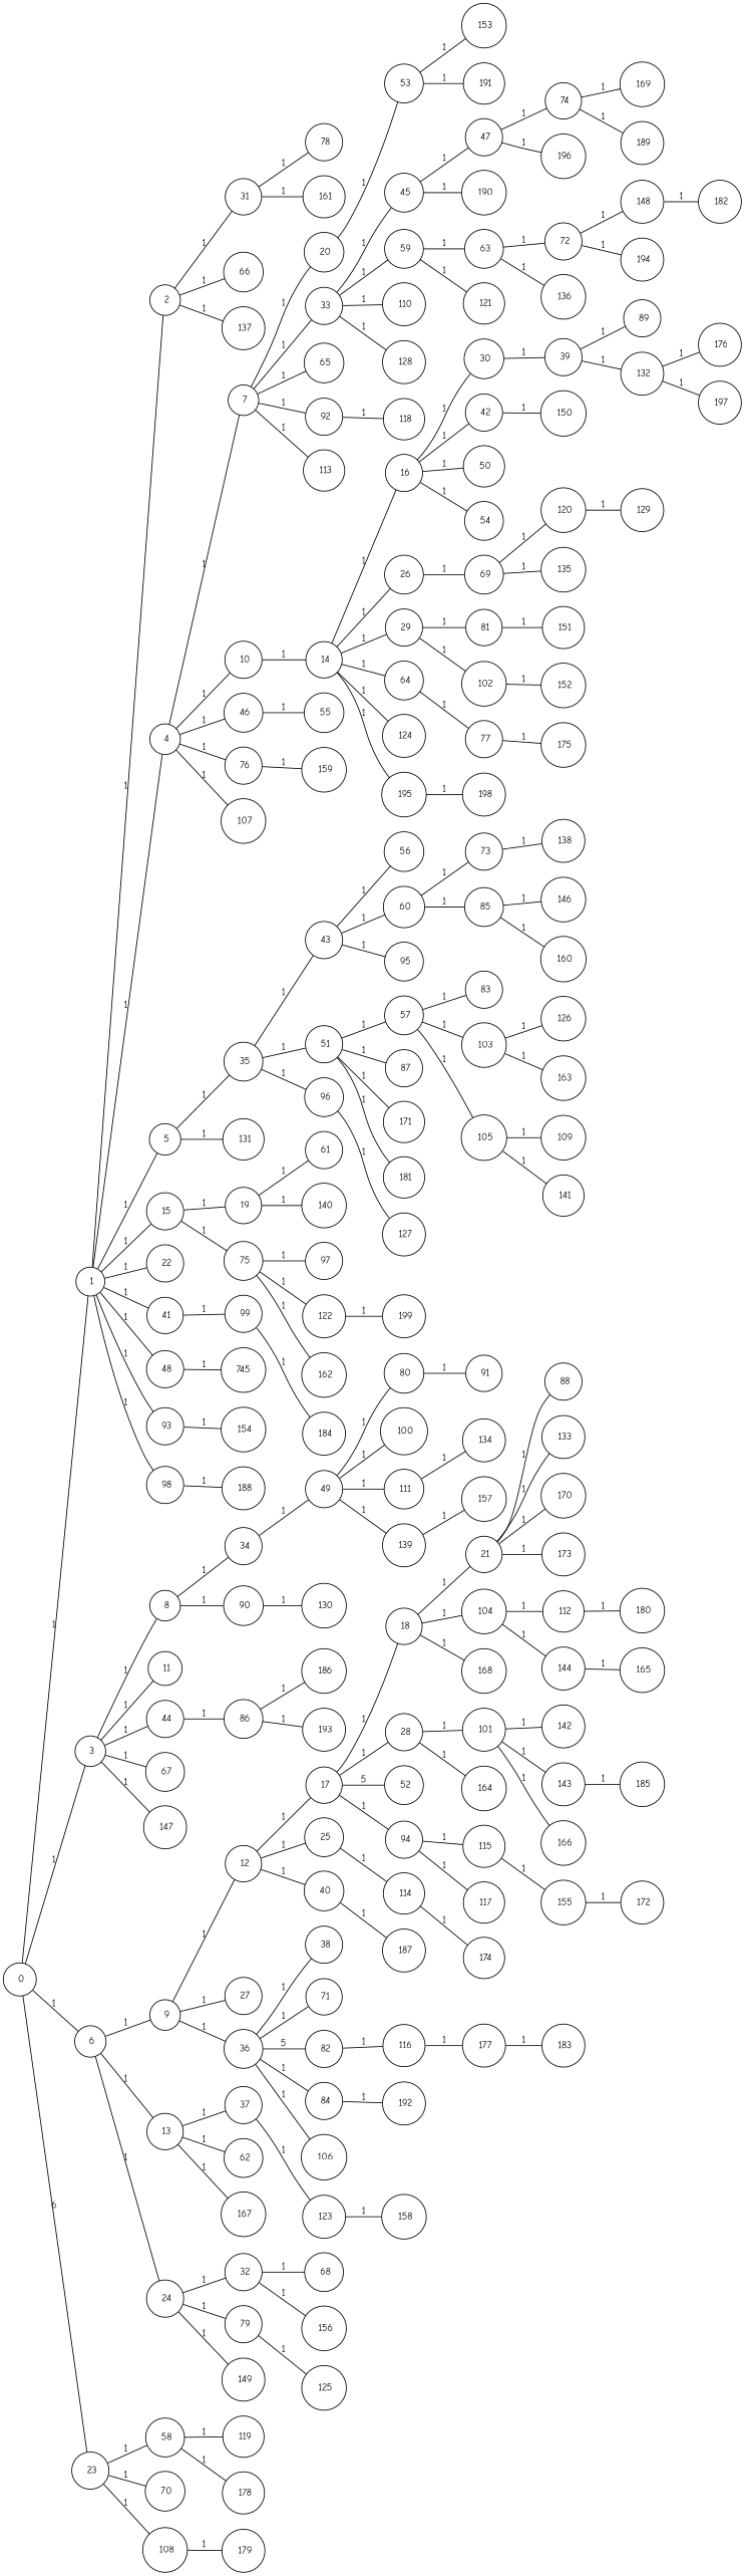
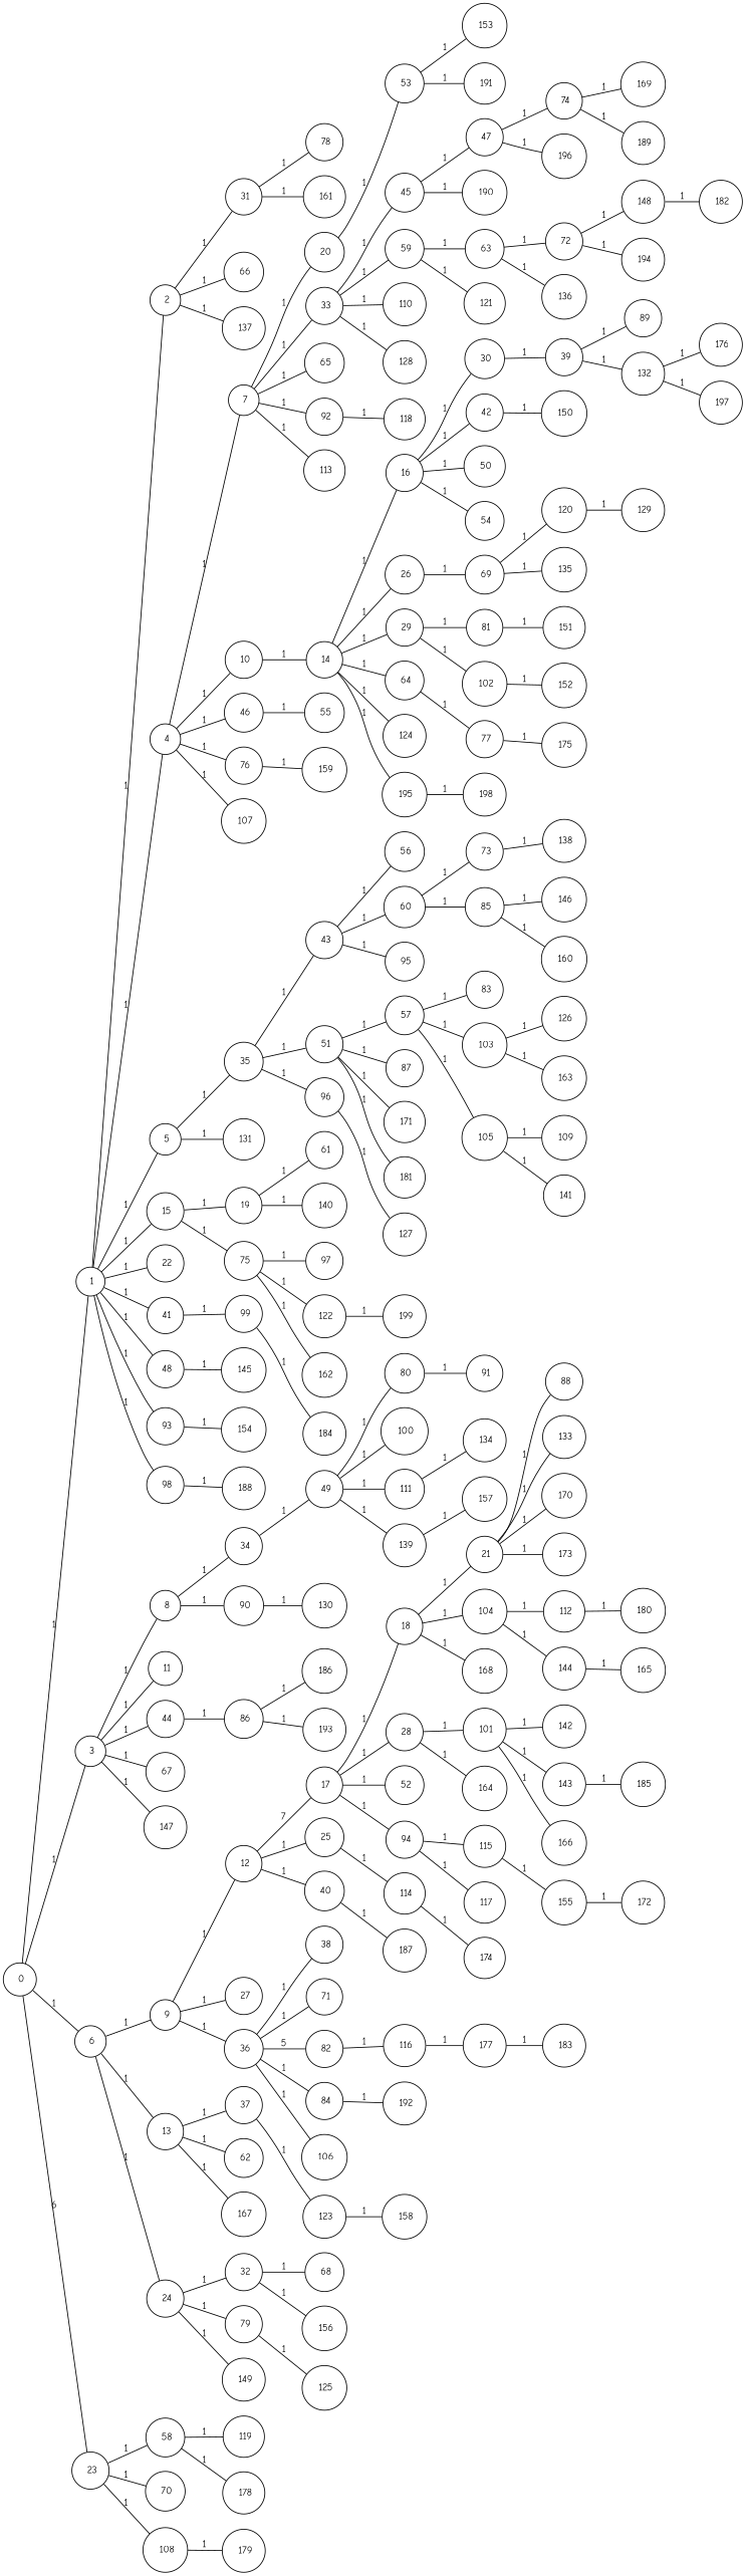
  graph {
    fixedsize="true;"
    fontname="Comic Neue"
    rankdir=LR
    node [color=black fontname="Comic Neue" fontsize=12 hight=.12 shape=circle]
    edge [fontname="Comic Neue" fontsize=12]
    n1 [label=" 0" width=.12]
    n2 [label=" 1" width=.12]
    n3 [label=" 3" width=.12]
    n4 [label=" 6" width=.12]
    n5 [label=" 23" width=.12]
    n6 [label=" 2" width=.12]
    n7 [label=" 4" width=.12]
    n8 [label=" 5" width=.12]
    n9 [label=" 15" width=.12]
    n10 [label=" 22" width=.12]
    n11 [label=" 41" width=.12]
    n12 [label=" 48" width=.12]
    n13 [label=" 93" width=.12]
    n14 [label=" 98" width=.12]
    n15 [label=" 8" width=.12]
    n16 [label=" 11" width=.12]
    n17 [label=" 44" width=.12]
    n18 [label=" 67" width=.12]
    n19 [label=" 147" width=.12]
    n20 [label=" 9" width=.12]
    n21 [label=" 13" width=.12]
    n22 [label=" 24" width=.12]
    n23 [label=" 58" width=.12]
    n24 [label=" 70" width=.12]
    n25 [label=" 108" width=.12]
    n26 [label=" 31" width=.12]
    n27 [label=" 66" width=.12]
    n28 [label=" 137" width=.12]
    n29 [label=" 7" width=.12]
    n30 [label=" 10" width=.12]
    n31 [label=" 46" width=.12]
    n32 [label=" 76" width=.12]
    n33 [label=" 107" width=.12]
    n34 [label=" 35" width=.12]
    n35 [label=" 131" width=.12]
    n36 [label=" 19" width=.12]
    n37 [label=" 75" width=.12]
    n38 [label=" 99" width=.12]
-   n39 [label=745 width=.12]
+   n39 [label=" 145" width=.12]
    n40 [label=" 154" width=.12]
    n41 [label=" 188" width=.12]
    n42 [label=" 78" width=.12]
    n43 [label=" 161" width=.12]
    n44 [label=" 34" width=.12]
    n45 [label=" 90" width=.12]
    n46 [label=" 86" width=.12]
    n47 [label=" 20" width=.12]
    n48 [label=" 33" width=.12]
    n49 [label=" 65" width=.12]
    n50 [label=" 92" width=.12]
    n51 [label=" 113" width=.12]
    n52 [label=" 14" width=.12]
    n53 [label=" 55" width=.12]
    n54 [label=" 159" width=.12]
    n55 [label=" 43" width=.12]
    n56 [label=" 51" width=.12]
    n57 [label=" 96" width=.12]
    n58 [label=" 12" width=.12]
    n59 [label=" 27" width=.12]
    n60 [label=" 36" width=.12]
    n61 [label=" 37" width=.12]
    n62 [label=" 62" width=.12]
    n63 [label=" 167" width=.12]
    n64 [label=" 32" width=.12]
    n65 [label=" 79" width=.12]
    n66 [label=" 149" width=.12]
    n67 [label=" 53" width=.12]
    n68 [label=" 45" width=.12]
    n69 [label=" 59" width=.12]
    n70 [label=" 110" width=.12]
    n71 [label=" 128" width=.12]
    n72 [label=" 118" width=.12]
    n73 [label=" 49" width=.12]
    n74 [label=" 130" width=.12]
    n75 [label=" 17" width=.12]
    n76 [label=" 25" width=.12]
    n77 [label=" 40" width=.12]
    n78 [label=" 38" width=.12]
    n79 [label=" 71" width=.12]
    n80 [label=" 82" width=.12]
    n81 [label=" 84" width=.12]
    n82 [label=" 106" width=.12]
    n83 [label=" 16" width=.12]
    n84 [label=" 26" width=.12]
    n85 [label=" 29" width=.12]
    n86 [label=" 64" width=.12]
    n87 [label=" 124" width=.12]
    n88 [label=" 195" width=.12]
    n89 [label=" 18" width=.12]
    n90 [label=" 28" width=.12]
    n91 [label=" 52" width=.12]
    n92 [label=" 94" width=.12]
    n93 [label=" 114" width=.12]
    n94 [label=" 187" width=.12]
    n95 [label=" 123" width=.12]
    n96 [label=" 30" width=.12]
    n97 [label=" 42" width=.12]
    n98 [label=" 50" width=.12]
    n99 [label=" 54" width=.12]
    n100 [label=" 69" width=.12]
    n101 [label=" 81" width=.12]
    n102 [label=" 102" width=.12]
    n103 [label=" 77" width=.12]
    n104 [label=" 198" width=.12]
    n105 [label=" 61" width=.12]
    n106 [label=" 140" width=.12]
    n107 [label=" 97" width=.12]
    n108 [label=" 122" width=.12]
    n109 [label=" 162" width=.12]
    n110 [label=" 39" width=.12]
    n111 [label=" 150" width=.12]
    n112 [label=" 21" width=.12]
    n113 [label=" 104" width=.12]
    n114 [label=" 168" width=.12]
    n115 [label=" 101" width=.12]
    n116 [label=" 164" width=.12]
    n117 [label=" 115" width=.12]
    n118 [label=" 117" width=.12]
    n119 [label=" 88" width=.12]
    n120 [label=" 133" width=.12]
    n121 [label=" 170" width=.12]
    n122 [label=" 173" width=.12]
    n123 [label=" 112" width=.12]
    n124 [label=" 144" width=.12]
    n125 [label=" 153" width=.12]
    n126 [label=" 191" width=.12]
    n127 [label=" 119" width=.12]
    n128 [label=" 178" width=.12]
    n129 [label=" 179" width=.12]
    n130 [label=" 68" width=.12]
    n131 [label=" 156" width=.12]
    n132 [label=" 125" width=.12]
    n133 [label=" 174" width=.12]
    n134 [label=" 120" width=.12]
    n135 [label=" 135" width=.12]
    n136 [label=" 142" width=.12]
    n137 [label=" 143" width=.12]
    n138 [label=" 166" width=.12]
    n139 [label=" 151" width=.12]
    n140 [label=" 152" width=.12]
    n141 [label=" 89" width=.12]
    n142 [label=" 132" width=.12]
    n143 [label=" 47" width=.12]
    n144 [label=" 190" width=.12]
    n145 [label=" 63" width=.12]
    n146 [label=" 121" width=.12]
    n147 [label=" 80" width=.12]
    n148 [label=" 100" width=.12]
    n149 [label=" 111" width=.12]
    n150 [label=" 139" width=.12]
    n151 [label=" 56" width=.12]
    n152 [label=" 60" width=.12]
    n153 [label=" 95" width=.12]
    n154 [label=" 57" width=.12]
    n155 [label=" 87" width=.12]
    n156 [label=" 171" width=.12]
    n157 [label=" 181" width=.12]
    n158 [label=" 127" width=.12]
    n159 [label=" 116" width=.12]
    n160 [label=" 192" width=.12]
    n161 [label=" 158" width=.12]
    n162 [label=" 176" width=.12]
    n163 [label=" 197" width=.12]
    n164 [label=" 184" width=.12]
    n165 [label=" 73" width=.12]
    n166 [label=" 85" width=.12]
    n167 [label=" 186" width=.12]
    n168 [label=" 193" width=.12]
    n169 [label=" 74" width=.12]
    n170 [label=" 196" width=.12]
    n171 [label=" 169" width=.12]
    n172 [label=" 189" width=.12]
    n173 [label=" 91" width=.12]
    n174 [label=" 134" width=.12]
    n175 [label=" 157" width=.12]
    n176 [label=" 83" width=.12]
    n177 [label=" 103" width=.12]
    n178 [label=" 105" width=.12]
    n179 [label=" 126" width=.12]
    n180 [label=" 163" width=.12]
    n181 [label=" 109" width=.12]
    n182 [label=" 141" width=.12]
    n183 [label=" 72" width=.12]
    n184 [label=" 136" width=.12]
    n185 [label=" 138" width=.12]
    n186 [label=" 146" width=.12]
    n187 [label=" 160" width=.12]
    n188 [label=" 148" width=.12]
    n189 [label=" 194" width=.12]
    n190 [label=" 175" width=.12]
    n191 [label=" 129" width=.12]
    n192 [label=" 182" width=.12]
    n193 [label=" 199" width=.12]
    n194 [label=" 177" width=.12]
    n195 [label=" 155" width=.12]
    n196 [label=" 185" width=.12]
    n197 [label=" 180" width=.12]
    n198 [label=" 165" width=.12]
    n199 [label=" 172" width=.12]
    n200 [label=" 183" width=.12]
    n1 -- n2 [label=1]
    n1 -- n3 [label=1]
    n1 -- n4 [label=1]
    n1 -- n5 [label=6]
    n2 -- n6 [label=1]
    n2 -- n7 [label=1]
    n2 -- n8 [label=1]
    n2 -- n9 [label=1]
    n2 -- n10 [label=1]
    n2 -- n11 [label=1]
    n2 -- n12 [label=1]
    n2 -- n13 [label=1]
    n2 -- n14 [label=1]
    n3 -- n15 [label=1]
    n3 -- n16 [label=1]
    n3 -- n17 [label=1]
    n3 -- n18 [label=1]
    n3 -- n19 [label=1]
    n4 -- n20 [label=1]
    n4 -- n21 [label=1]
    n4 -- n22 [label=1]
    n5 -- n23 [label=1]
    n5 -- n24 [label=1]
    n5 -- n25 [label=1]
    n6 -- n26 [label=1]
    n6 -- n27 [label=1]
    n6 -- n28 [label=1]
    n7 -- n29 [label=1]
    n7 -- n30 [label=1]
    n7 -- n31 [label=1]
    n7 -- n32 [label=1]
    n7 -- n33 [label=1]
    n8 -- n34 [label=1]
    n8 -- n35 [label=1]
    n9 -- n36 [label=1]
    n9 -- n37 [label=1]
    n11 -- n38 [label=1]
    n12 -- n39 [label=1]
    n13 -- n40 [label=1]
    n14 -- n41 [label=1]
    n15 -- n44 [label=1]
    n15 -- n45 [label=1]
    n17 -- n46 [label=1]
    n20 -- n58 [label=1]
    n20 -- n59 [label=1]
    n20 -- n60 [label=1]
    n21 -- n61 [label=1]
    n21 -- n62 [label=1]
    n21 -- n63 [label=1]
    n22 -- n64 [label=1]
    n22 -- n65 [label=1]
    n22 -- n66 [label=1]
    n23 -- n127 [label=1]
    n23 -- n128 [label=1]
    n25 -- n129 [label=1]
    n26 -- n42 [label=1]
    n26 -- n43 [label=1]
    n29 -- n47 [label=1]
    n29 -- n48 [label=1]
    n29 -- n49 [label=1]
    n29 -- n50 [label=1]
    n29 -- n51 [label=1]
    n30 -- n52 [label=1]
    n31 -- n53 [label=1]
    n32 -- n54 [label=1]
    n34 -- n55 [label=1]
    n34 -- n56 [label=1]
    n34 -- n57 [label=1]
    n36 -- n105 [label=1]
    n36 -- n106 [label=1]
    n37 -- n107 [label=1]
    n37 -- n108 [label=1]
    n37 -- n109 [label=1]
    n38 -- n164 [label=1]
    n44 -- n73 [label=1]
    n45 -- n74 [label=1]
    n46 -- n167 [label=1]
    n46 -- n168 [label=1]
    n47 -- n67 [label=1]
    n48 -- n68 [label=1]
    n48 -- n69 [label=1]
    n48 -- n70 [label=1]
    n48 -- n71 [label=1]
    n50 -- n72 [label=1]
    n52 -- n83 [label=1]
    n52 -- n84 [label=1]
    n52 -- n85 [label=1]
    n52 -- n86 [label=1]
    n52 -- n87 [label=1]
    n52 -- n88 [label=1]
    n55 -- n151 [label=1]
    n55 -- n152 [label=1]
    n55 -- n153 [label=1]
    n56 -- n154 [label=1]
    n56 -- n155 [label=1]
    n56 -- n156 [label=1]
    n56 -- n157 [label=1]
    n57 -- n158 [label=1]
-   n58 -- n75 [label=1]
+   n58 -- n75 [label=7]
    n58 -- n76 [label=1]
    n58 -- n77 [label=1]
    n60 -- n78 [label=1]
    n60 -- n79 [label=1]
    n60 -- n80 [label=5]
    n60 -- n81 [label=1]
    n60 -- n82 [label=1]
    n61 -- n95 [label=1]
    n64 -- n130 [label=1]
    n64 -- n131 [label=1]
    n65 -- n132 [label=1]
    n67 -- n125 [label=1]
    n67 -- n126 [label=1]
    n68 -- n143 [label=1]
    n68 -- n144 [label=1]
    n69 -- n145 [label=1]
    n69 -- n146 [label=1]
    n73 -- n147 [label=1]
    n73 -- n148 [label=1]
    n73 -- n149 [label=1]
    n73 -- n150 [label=1]
    n75 -- n89 [label=1]
    n75 -- n90 [label=1]
-   n75 -- n91 [label=5]
+   n75 -- n91 [label=1]
    n75 -- n92 [label=1]
    n76 -- n93 [label=1]
    n77 -- n94 [label=1]
    n80 -- n159 [label=1]
    n81 -- n160 [label=1]
    n83 -- n96 [label=1]
    n83 -- n97 [label=1]
    n83 -- n98 [label=1]
    n83 -- n99 [label=1]
    n84 -- n100 [label=1]
    n85 -- n101 [label=1]
    n85 -- n102 [label=1]
    n86 -- n103 [label=1]
    n88 -- n104 [label=1]
    n89 -- n112 [label=1]
    n89 -- n113 [label=1]
    n89 -- n114 [label=1]
    n90 -- n115 [label=1]
    n90 -- n116 [label=1]
    n92 -- n117 [label=1]
    n92 -- n118 [label=1]
    n93 -- n133 [label=1]
    n95 -- n161 [label=1]
    n96 -- n110 [label=1]
    n97 -- n111 [label=1]
    n100 -- n134 [label=1]
    n100 -- n135 [label=1]
    n101 -- n139 [label=1]
    n102 -- n140 [label=1]
    n103 -- n190 [label=1]
    n108 -- n193 [label=1]
    n110 -- n141 [label=1]
    n110 -- n142 [label=1]
    n112 -- n119 [label=1]
    n112 -- n120 [label=1]
    n112 -- n121 [label=1]
    n112 -- n122 [label=1]
    n113 -- n123 [label=1]
    n113 -- n124 [label=1]
    n115 -- n136 [label=1]
    n115 -- n137 [label=1]
    n115 -- n138 [label=1]
    n117 -- n195 [label=1]
    n123 -- n197 [label=1]
    n124 -- n198 [label=1]
    n134 -- n191 [label=1]
    n137 -- n196 [label=1]
    n142 -- n162 [label=1]
    n142 -- n163 [label=1]
    n143 -- n169 [label=1]
    n143 -- n170 [label=1]
    n145 -- n183 [label=1]
    n145 -- n184 [label=1]
    n147 -- n173 [label=1]
    n149 -- n174 [label=1]
    n150 -- n175 [label=1]
    n152 -- n165 [label=1]
    n152 -- n166 [label=1]
    n154 -- n176 [label=1]
    n154 -- n177 [label=1]
    n154 -- n178 [label=1]
    n159 -- n194 [label=1]
    n165 -- n185 [label=1]
    n166 -- n186 [label=1]
    n166 -- n187 [label=1]
    n169 -- n171 [label=1]
    n169 -- n172 [label=1]
    n177 -- n179 [label=1]
    n177 -- n180 [label=1]
    n178 -- n181 [label=1]
    n178 -- n182 [label=1]
    n183 -- n188 [label=1]
    n183 -- n189 [label=1]
    n188 -- n192 [label=1]
    n194 -- n200 [label=1]
    n195 -- n199 [label=1]
  }
